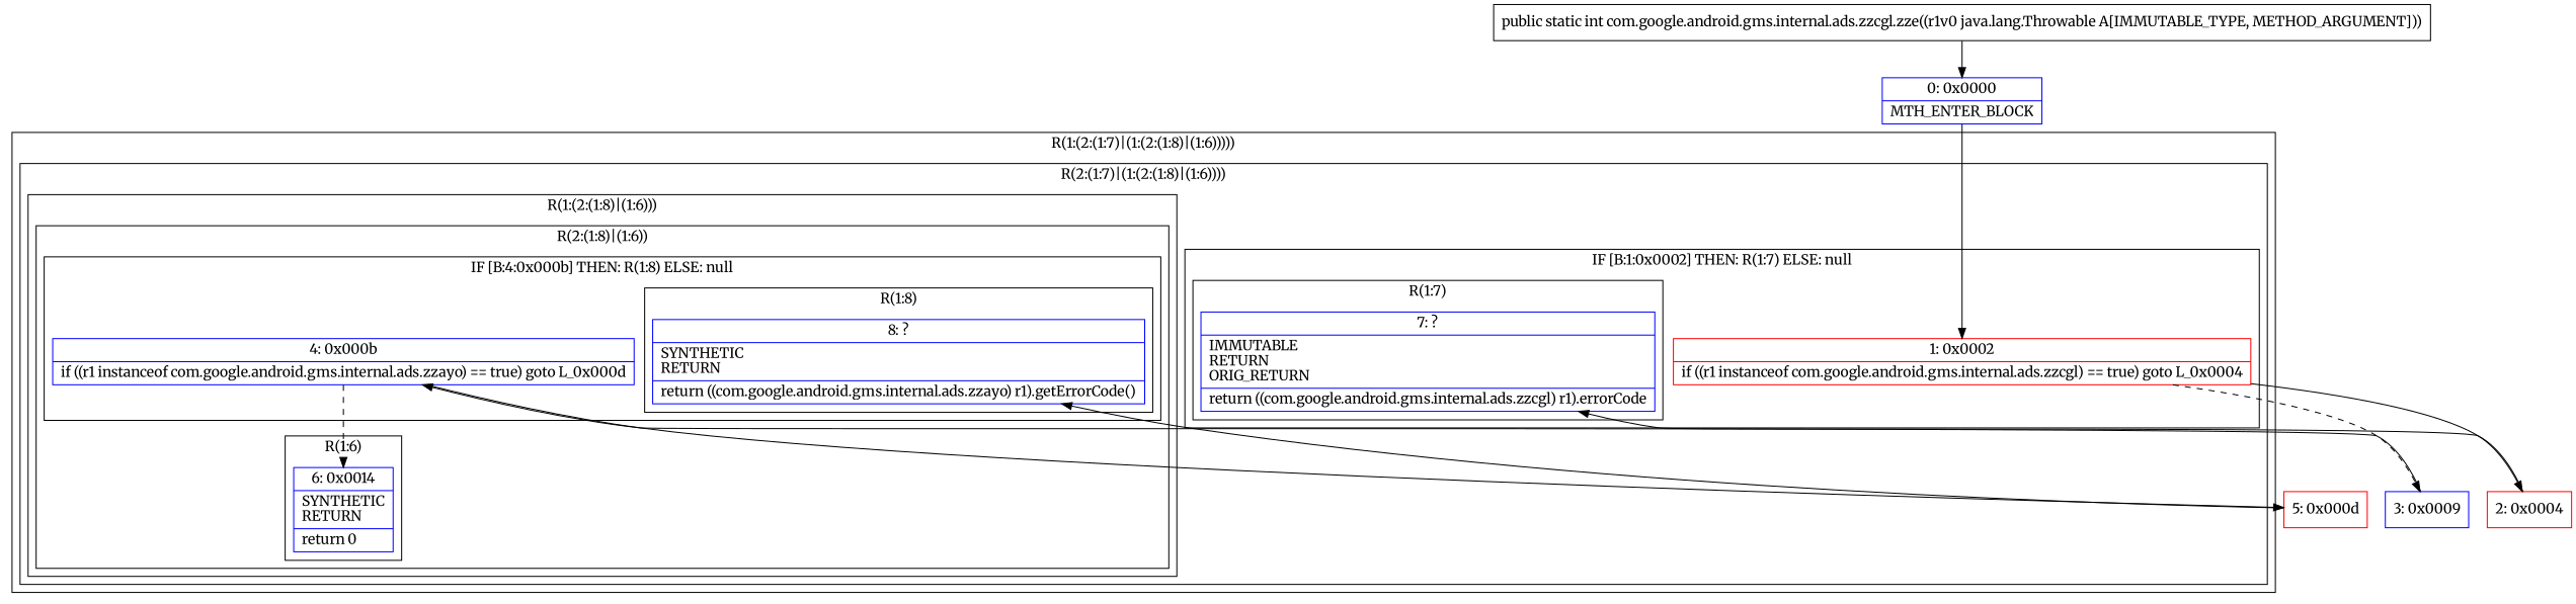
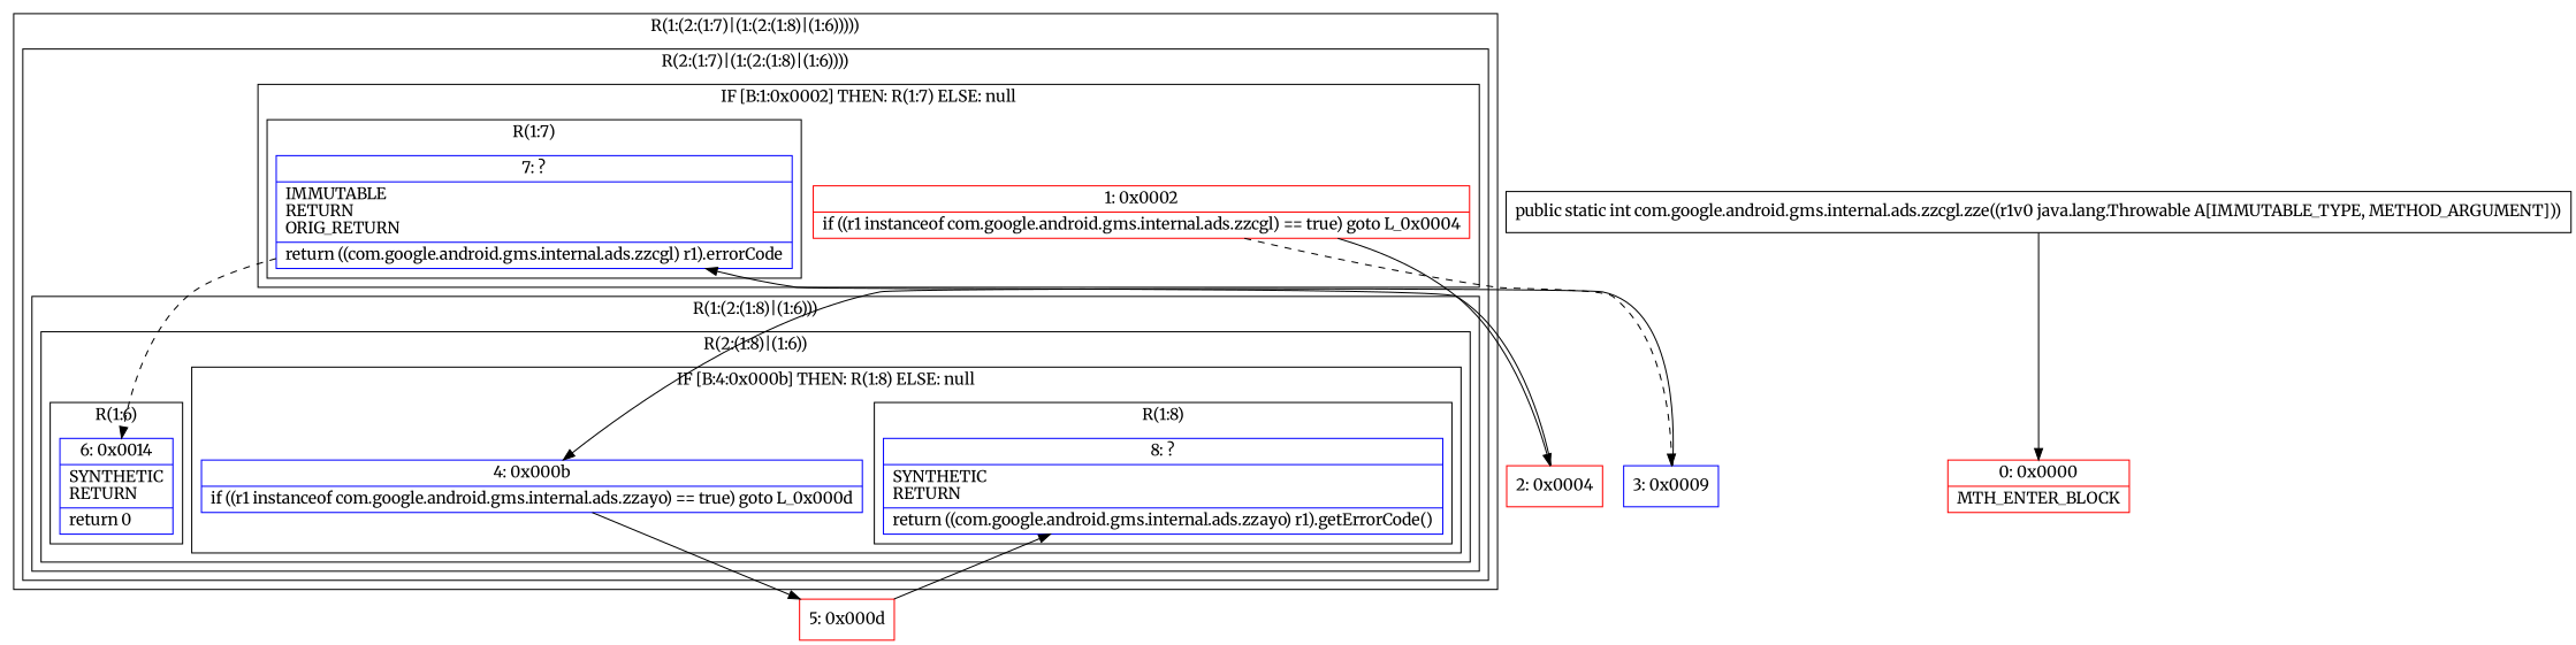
  digraph {
    fontname=Merriweather
    node [color=blue fontname=Merriweather shape=record]
    edge [fontname=Merriweather]
    n1 [label="{7\:\ ?|IMMUTABLE\lRETURN\lORIG_RETURN\l|return ((com.google.android.gms.internal.ads.zzcgl) r1).errorCode\l}"]
    n2 [color=red label="{1\:\ 0x0002|if ((r1 instanceof com.google.android.gms.internal.ads.zzcgl) == true) goto L_0x0004\l}"]
    n3 [label="{8\:\ ?|SYNTHETIC\lRETURN\l|return ((com.google.android.gms.internal.ads.zzayo) r1).getErrorCode()\l}"]
    n4 [label="{4\:\ 0x000b|if ((r1 instanceof com.google.android.gms.internal.ads.zzayo) == true) goto L_0x000d\l}"]
    n5 [label="{6\:\ 0x0014|SYNTHETIC\lRETURN\l|return 0\l}"]
    n6 [color=red label="{2\:\ 0x0004}"]
    n7 [label="{3\:\ 0x0009}"]
    n8 [color=red label="{5\:\ 0x000d}"]
-   n9 [label="{0\:\ 0x0000|MTH_ENTER_BLOCK\l}"]
+   n9 [color=red label="{0\:\ 0x0000|MTH_ENTER_BLOCK\l}"]
    n10 [label="{public static int com.google.android.gms.internal.ads.zzcgl.zze((r1v0 java.lang.Throwable A[IMMUTABLE_TYPE, METHOD_ARGUMENT])) }" color=""]
    subgraph cluster_1 {
      label="R(1:(2:(1:7)|(1:(2:(1:8)|(1:6)))))"
      subgraph cluster_2 {
        label="R(2:(1:7)|(1:(2:(1:8)|(1:6))))"
        subgraph cluster_3 {
          label="IF [B:1:0x0002] THEN: R(1:7) ELSE: null"
          n2
          subgraph cluster_4 {
            label="R(1:7)"
            n1
          }
        }
        subgraph cluster_5 {
          label="R(1:(2:(1:8)|(1:6)))"
          subgraph cluster_6 {
            label="R(2:(1:8)|(1:6))"
            subgraph cluster_7 {
              label="IF [B:4:0x000b] THEN: R(1:8) ELSE: null"
              n4
              subgraph cluster_8 {
                label="R(1:8)"
                n3
              }
            }
            subgraph cluster_9 {
              label="R(1:6)"
              n5
            }
          }
        }
      }
    }
    n2 -> n6
    n2 -> n7 [style=dashed]
-   n4 -> n5 [style=dashed]
+   n1 -> n5 [style=dashed]
    n4 -> n8
    n6 -> n1
    n7 -> n4
    n8 -> n3
-   n9 -> n2
    n10 -> n9
  }
